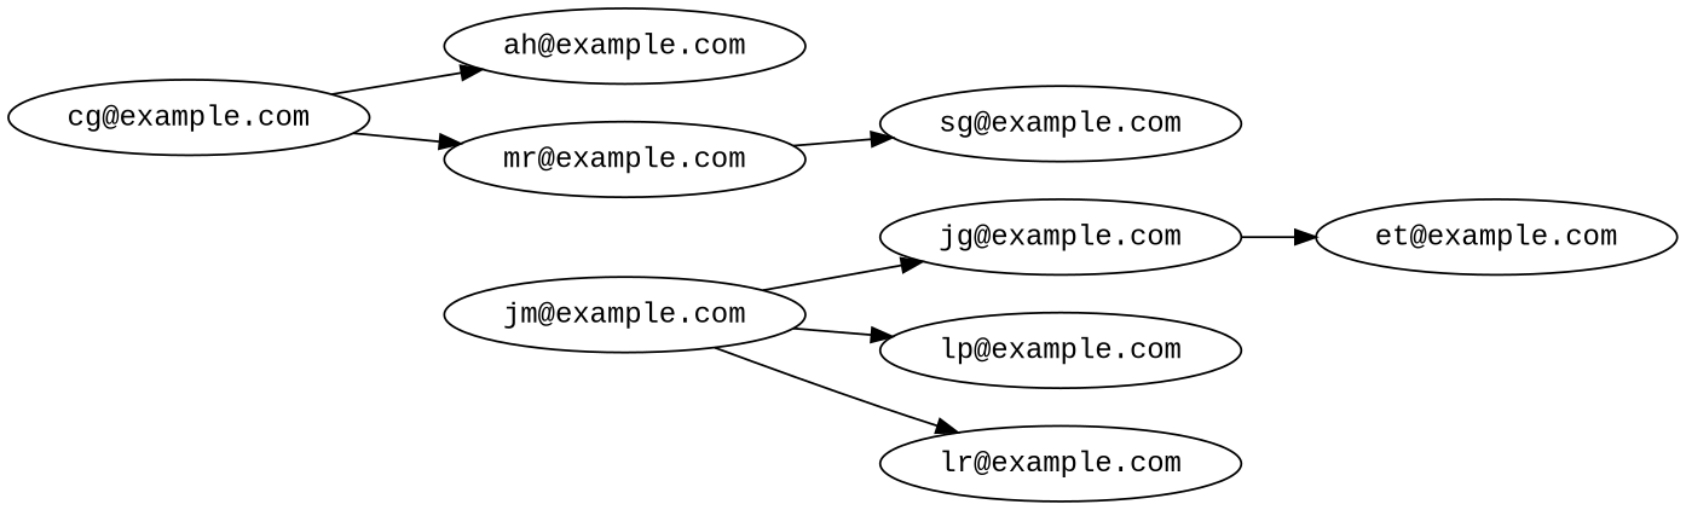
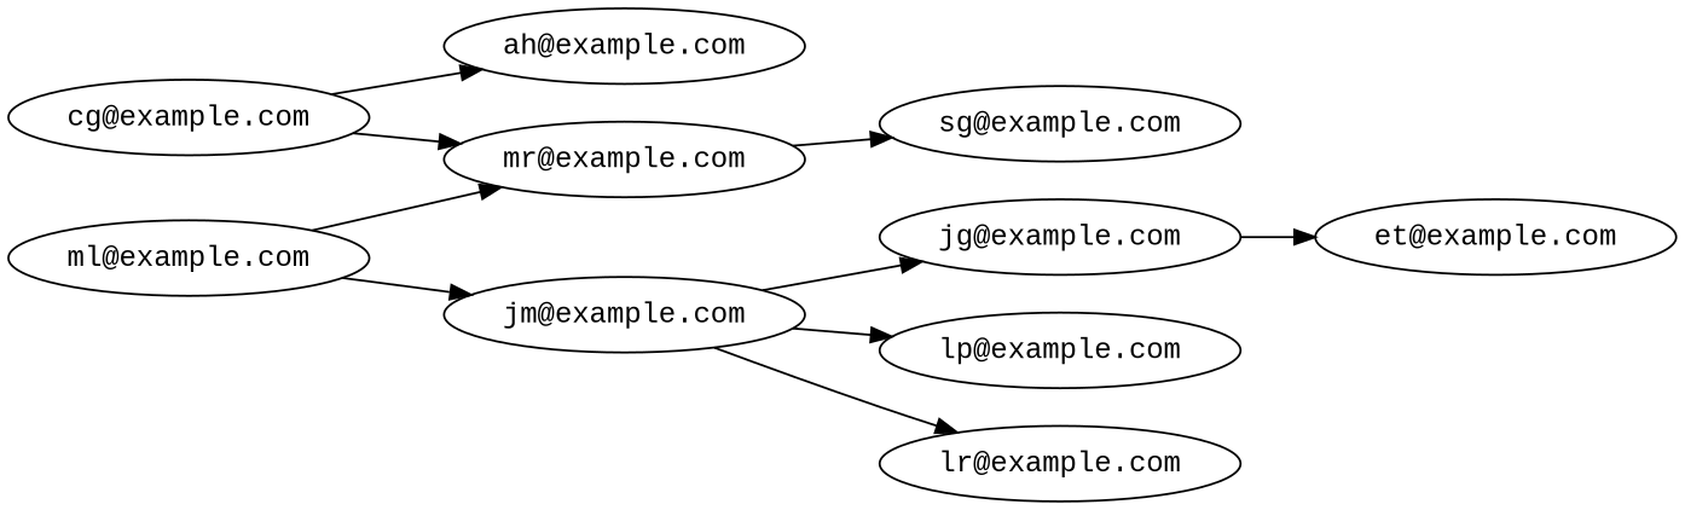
  digraph {
    fontname="Liberation Mono"
    rankdir=LR
    node [fontname="Liberation Mono"]
    edge [fontname="Liberation Mono"]
    n1 [label="cg@example.com"]
    n2 [label="ah@example.com"]
    n3 [label="mr@example.com"]
+   n4 [label="ml@example.com"]
    n5 [label="jm@example.com"]
    n6 [label="jg@example.com"]
    n7 [label="lp@example.com"]
    n8 [label="lr@example.com"]
    n9 [label="sg@example.com"]
    n10 [label="et@example.com"]
    n1 -> n2
    n1 -> n3
    n3 -> n9
+   n4 -> n3
+   n4 -> n5
    n5 -> n6
    n5 -> n7
    n5 -> n8
    n6 -> n10
  }
